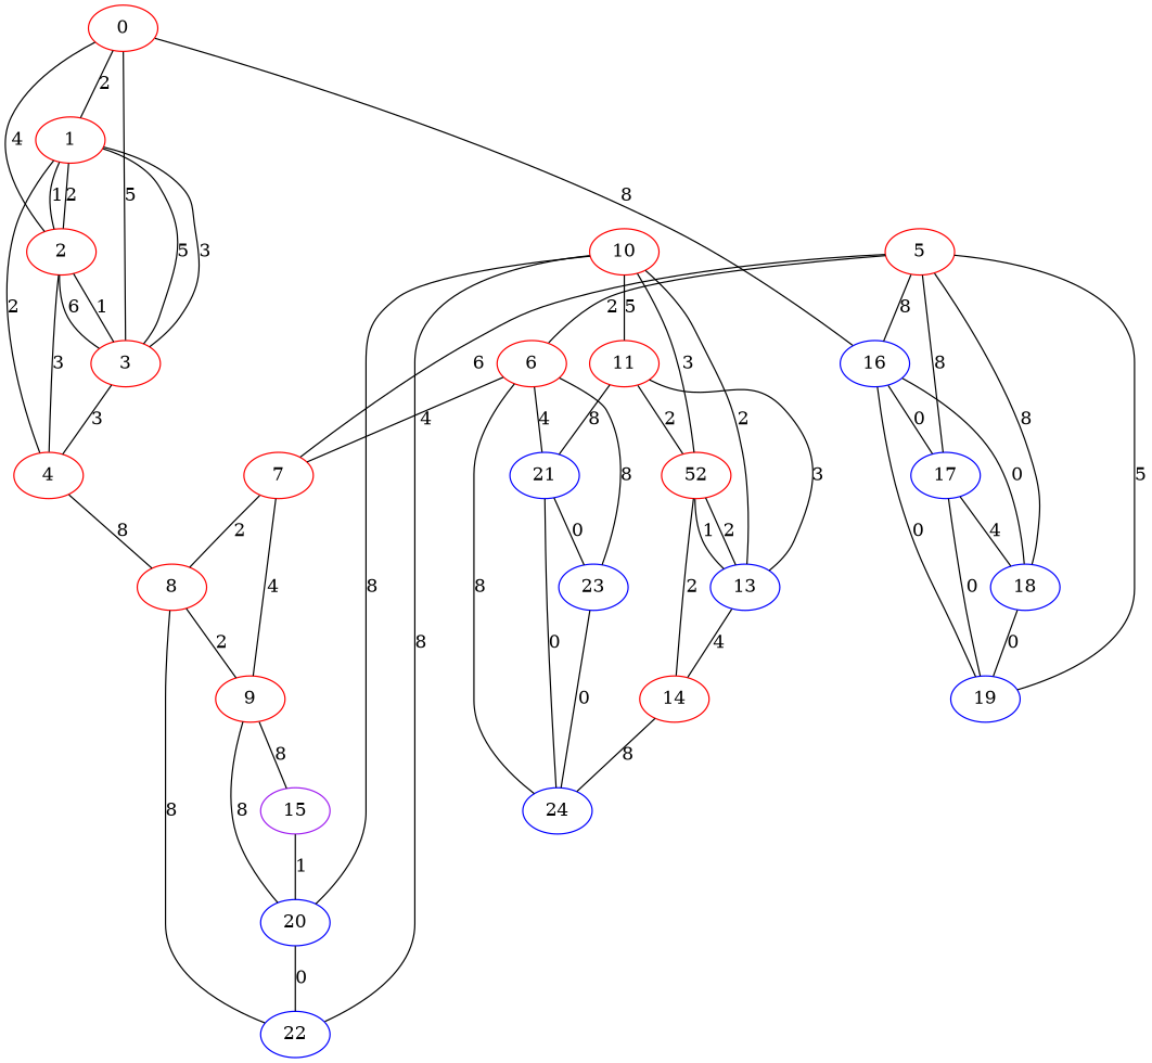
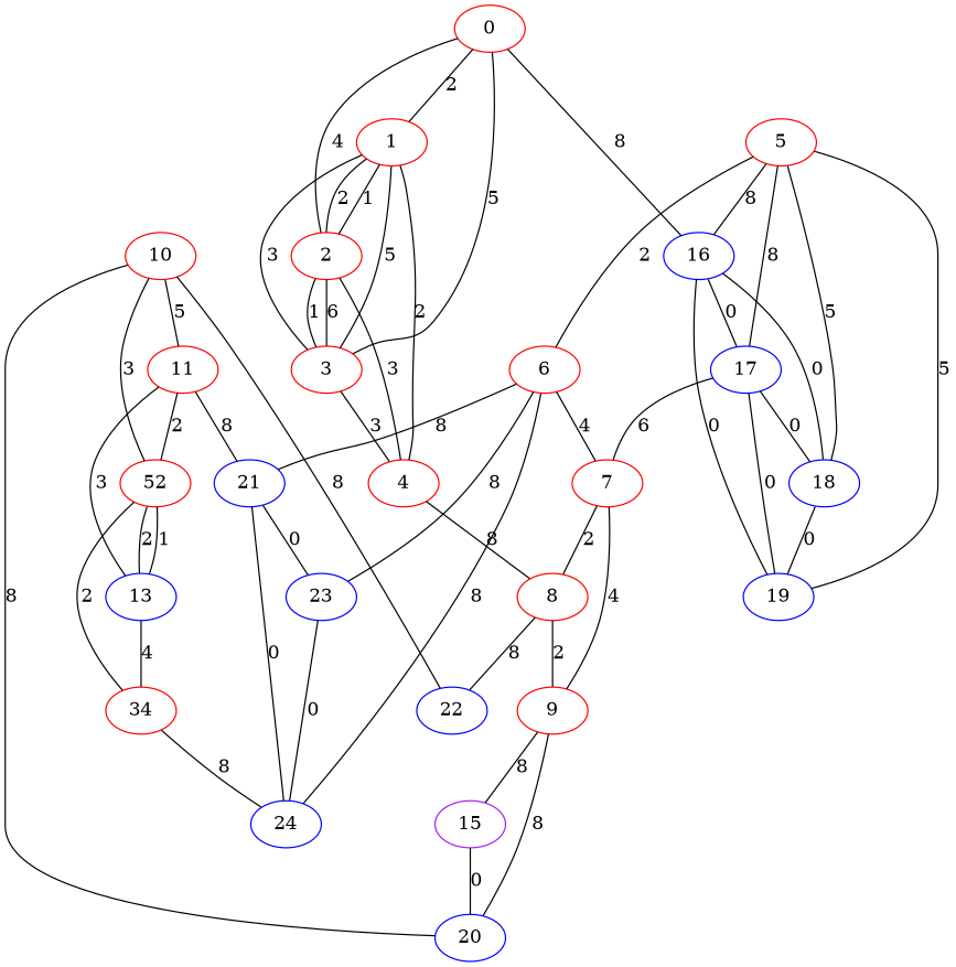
  graph {
    node [color=red weight=1]
    0
    1
    2
    3
    16 [color=blue weight=3]
    4
    19 [color=blue weight=3]
    17 [color=blue weight=3]
    18 [color=blue weight=3]
    8
    5
    6
    7
    21 [color=blue weight=3]
    23 [color=blue weight=3]
    24 [color=blue weight=3]
    9
    22 [color=blue weight=3]
    15 [color=purple weight=4]
    20 [color=blue weight=3]
    10
    11
    n23 [label=52]
    13 [color=blue]
-   14
+   14 [label=34]
    0 -- 1 [label=2]
    0 -- 2 [label=4]
    0 -- 3 [label=5]
    0 -- 16 [label=8]
    1 -- 2 [label=1]
    1 -- 2 [label=2]
    1 -- 3 [label=5]
    1 -- 3 [label=3]
    1 -- 4 [label=2]
    2 -- 3 [label=6]
    2 -- 3 [label=1]
    2 -- 4 [label=3]
    3 -- 4 [label=3]
    16 -- 19 [label=0]
    16 -- 17 [label=0]
    16 -- 18 [label=0]
    4 -- 8 [label=8]
    17 -- 19 [label=0]
-   17 -- 18 [label=4]
+   17 -- 18 [label=0]
    18 -- 19 [label=0]
    8 -- 9 [label=2]
    8 -- 22 [label=8]
    5 -- 16 [label=8]
    5 -- 19 [label=5]
    5 -- 17 [label=8]
-   5 -- 18 [label=8]
+   5 -- 18 [label=5]
    5 -- 6 [label=2]
-   5 -- 7 [label=6]
+   17 -- 7 [label=6]
    6 -- 7 [label=4]
-   6 -- 21 [label=4]
+   6 -- 21 [label=8]
    6 -- 23 [label=8]
    6 -- 24 [label=8]
    7 -- 8 [label=2]
    7 -- 9 [label=4]
    21 -- 23 [label=0]
    21 -- 24 [label=0]
    23 -- 24 [label=0]
    9 -- 15 [label=8]
    9 -- 20 [label=8]
-   15 -- 20 [label=1]
-   20 -- 22 [label=0]
+   15 -- 20 [label=0]
    10 -- 22 [label=8]
    10 -- 20 [label=8]
    10 -- 11 [label=5]
    10 -- n23 [label=3]
-   10 -- 13 [label=2]
    11 -- 21 [label=8]
    11 -- n23 [label=2]
    11 -- 13 [label=3]
    n23 -- 13 [label=1]
    n23 -- 13 [label=2]
    n23 -- 14 [label=2]
    13 -- 14 [label=4]
    14 -- 24 [label=8]
  }
